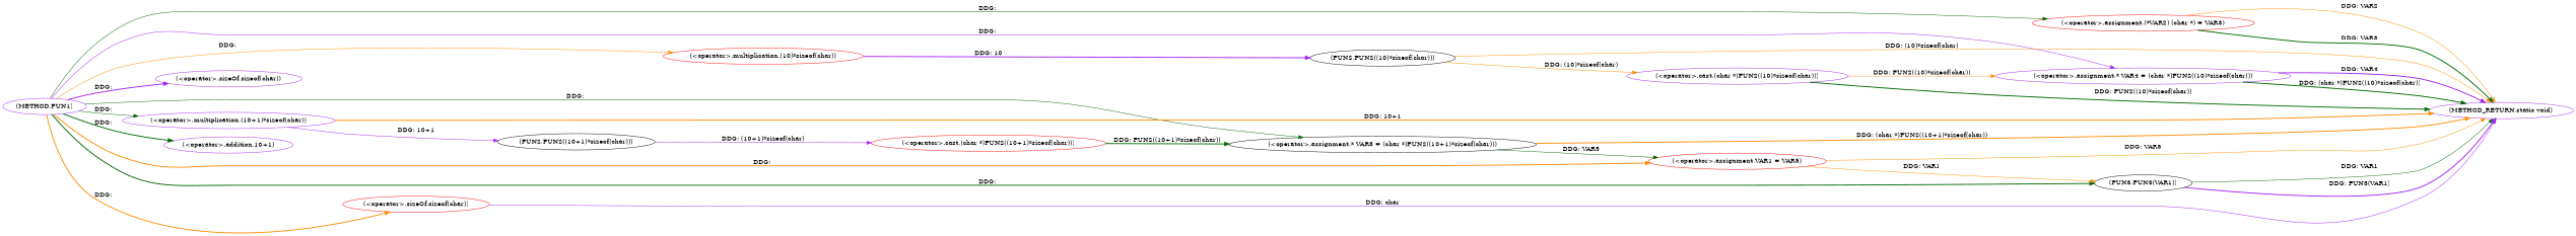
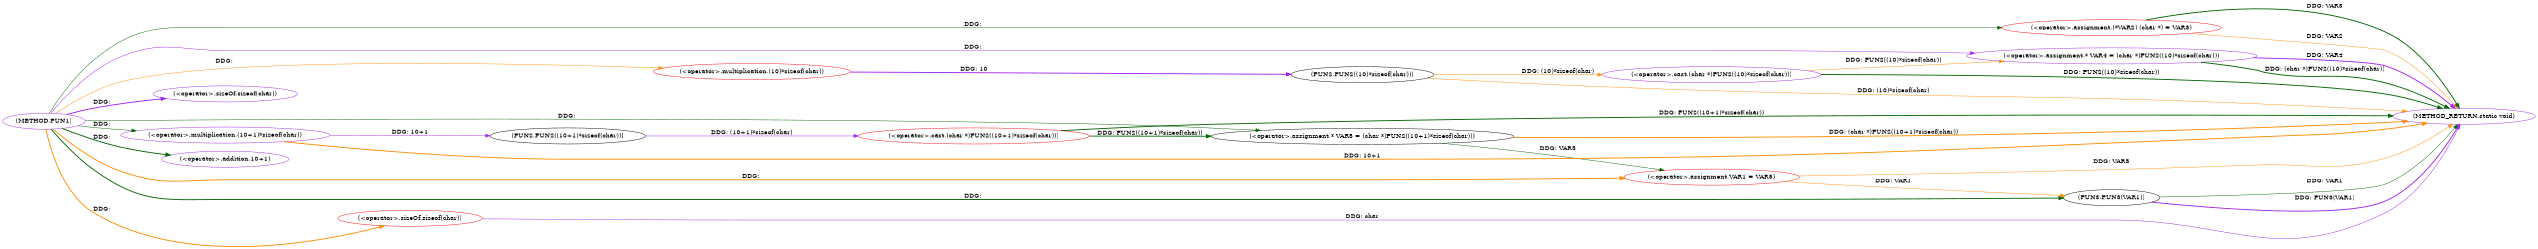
  digraph {
    rankdir=LR
    node [color=purple]
    edge [color=darkgreen style=solid]
    n1 [label="(METHOD,FUN1)"]
    n2 [color=red label="(<operator>.assignment,(*VAR2) (char *) = VAR3)"]
    n3 [label="(<operator>.assignment,* VAR4 = (char *)FUN2((10)*sizeof(char)))"]
    n4 [color=red label="(<operator>.multiplication,(10)*sizeof(char))"]
    n5 [label="(<operator>.sizeOf,sizeof(char))"]
    n6 [color=black label="(<operator>.assignment,* VAR5 = (char *)FUN2((10+1)*sizeof(char)))"]
    n7 [label="(<operator>.multiplication,(10+1)*sizeof(char))"]
    n8 [label="(<operator>.addition,10+1)"]
    n9 [color=red label="(<operator>.sizeOf,sizeof(char))"]
    n10 [color=red label="(<operator>.assignment,VAR1 = VAR5)"]
    n11 [color=black label="(FUN3,FUN3(VAR1))"]
    n12 [label="(METHOD_RETURN,static void)"]
    n13 [color=black label="(FUN2,FUN2((10)*sizeof(char)))"]
    n14 [color=black label="(FUN2,FUN2((10+1)*sizeof(char)))"]
    n15 [label="(<operator>.cast,(char *)FUN2((10)*sizeof(char)))"]
    n16 [color=red label="(<operator>.cast,(char *)FUN2((10+1)*sizeof(char)))"]
    n1 -> n2 [label="DDG: "]
    n1 -> n3 [color=purple label="DDG: "]
    n1 -> n4 [color=darkorange label="DDG: "]
    n1 -> n5 [color=purple label="DDG: " style=bold]
    n1 -> n6 [label="DDG: "]
    n1 -> n7 [label="DDG: "]
    n1 -> n8 [label="DDG: " style=bold]
    n1 -> n9 [color=darkorange label="DDG: " style=bold]
    n1 -> n10 [color=darkorange label="DDG: " style=bold]
    n1 -> n11 [label="DDG: " style=bold]
    n2 -> n12 [color=darkorange label="DDG: VAR2"]
    n2 -> n12 [label="DDG: VAR3" style=bold]
    n3 -> n12 [label="DDG: (char *)FUN2((10)*sizeof(char))" style=bold]
    n3 -> n12 [color=purple label="DDG: VAR4" style=bold]
    n4 -> n13 [color=purple label="DDG: 10" style=bold]
    n6 -> n10 [label="DDG: VAR5"]
    n6 -> n12 [color=darkorange label="DDG: (char *)FUN2((10+1)*sizeof(char))" style=bold]
    n7 -> n12 [color=darkorange label="DDG: 10+1" style=bold]
    n7 -> n14 [color=purple label="DDG: 10+1"]
    n9 -> n12 [color=purple label="DDG: char"]
    n10 -> n11 [color=darkorange label="DDG: VAR1"]
    n10 -> n12 [color=darkorange label="DDG: VAR5"]
    n11 -> n12 [color=purple label="DDG: FUN3(VAR1)" style=bold]
    n11 -> n12 [label="DDG: VAR1"]
    n13 -> n12 [color=darkorange label="DDG: (10)*sizeof(char)"]
    n13 -> n15 [color=darkorange label="DDG: (10)*sizeof(char)"]
    n14 -> n16 [color=purple label="DDG: (10+1)*sizeof(char)"]
    n15 -> n3 [color=darkorange label="DDG: FUN2((10)*sizeof(char))"]
    n15 -> n12 [label="DDG: FUN2((10)*sizeof(char))" style=bold]
    n16 -> n6 [label="DDG: FUN2((10+1)*sizeof(char))" style=bold]
+   n16 -> n12 [label="DDG: FUN2((10+1)*sizeof(char))" style=bold]
  }
